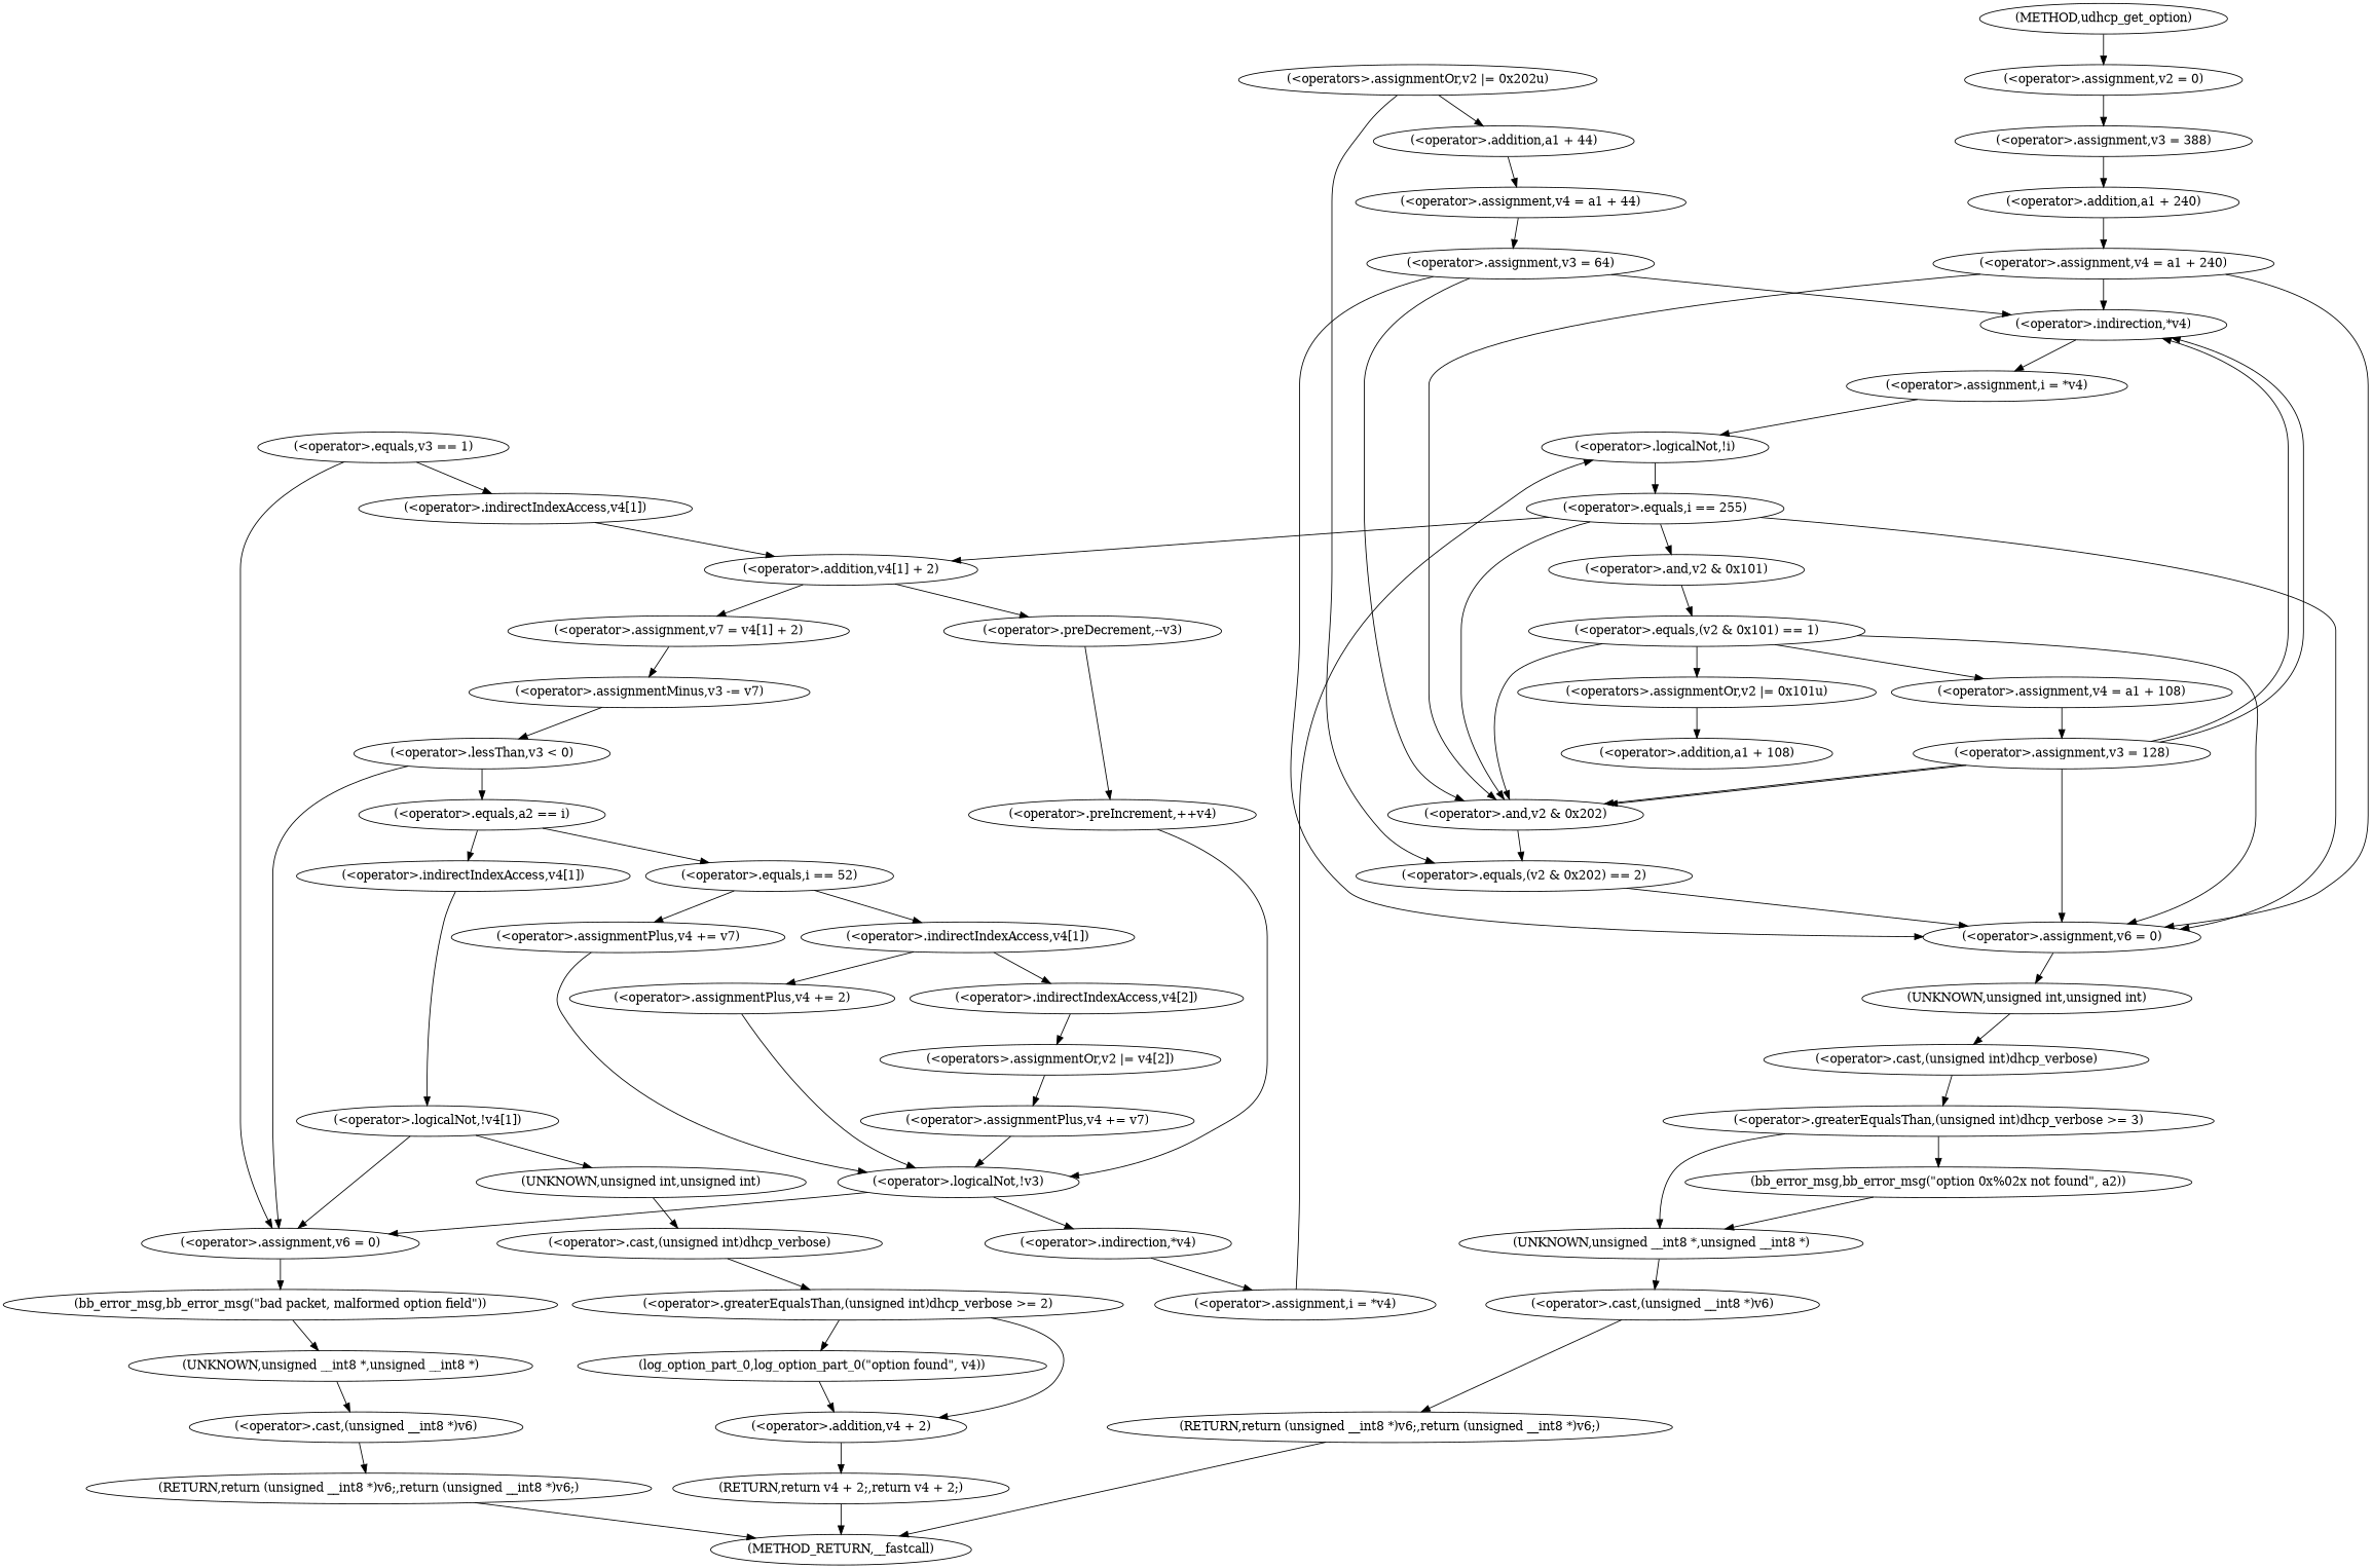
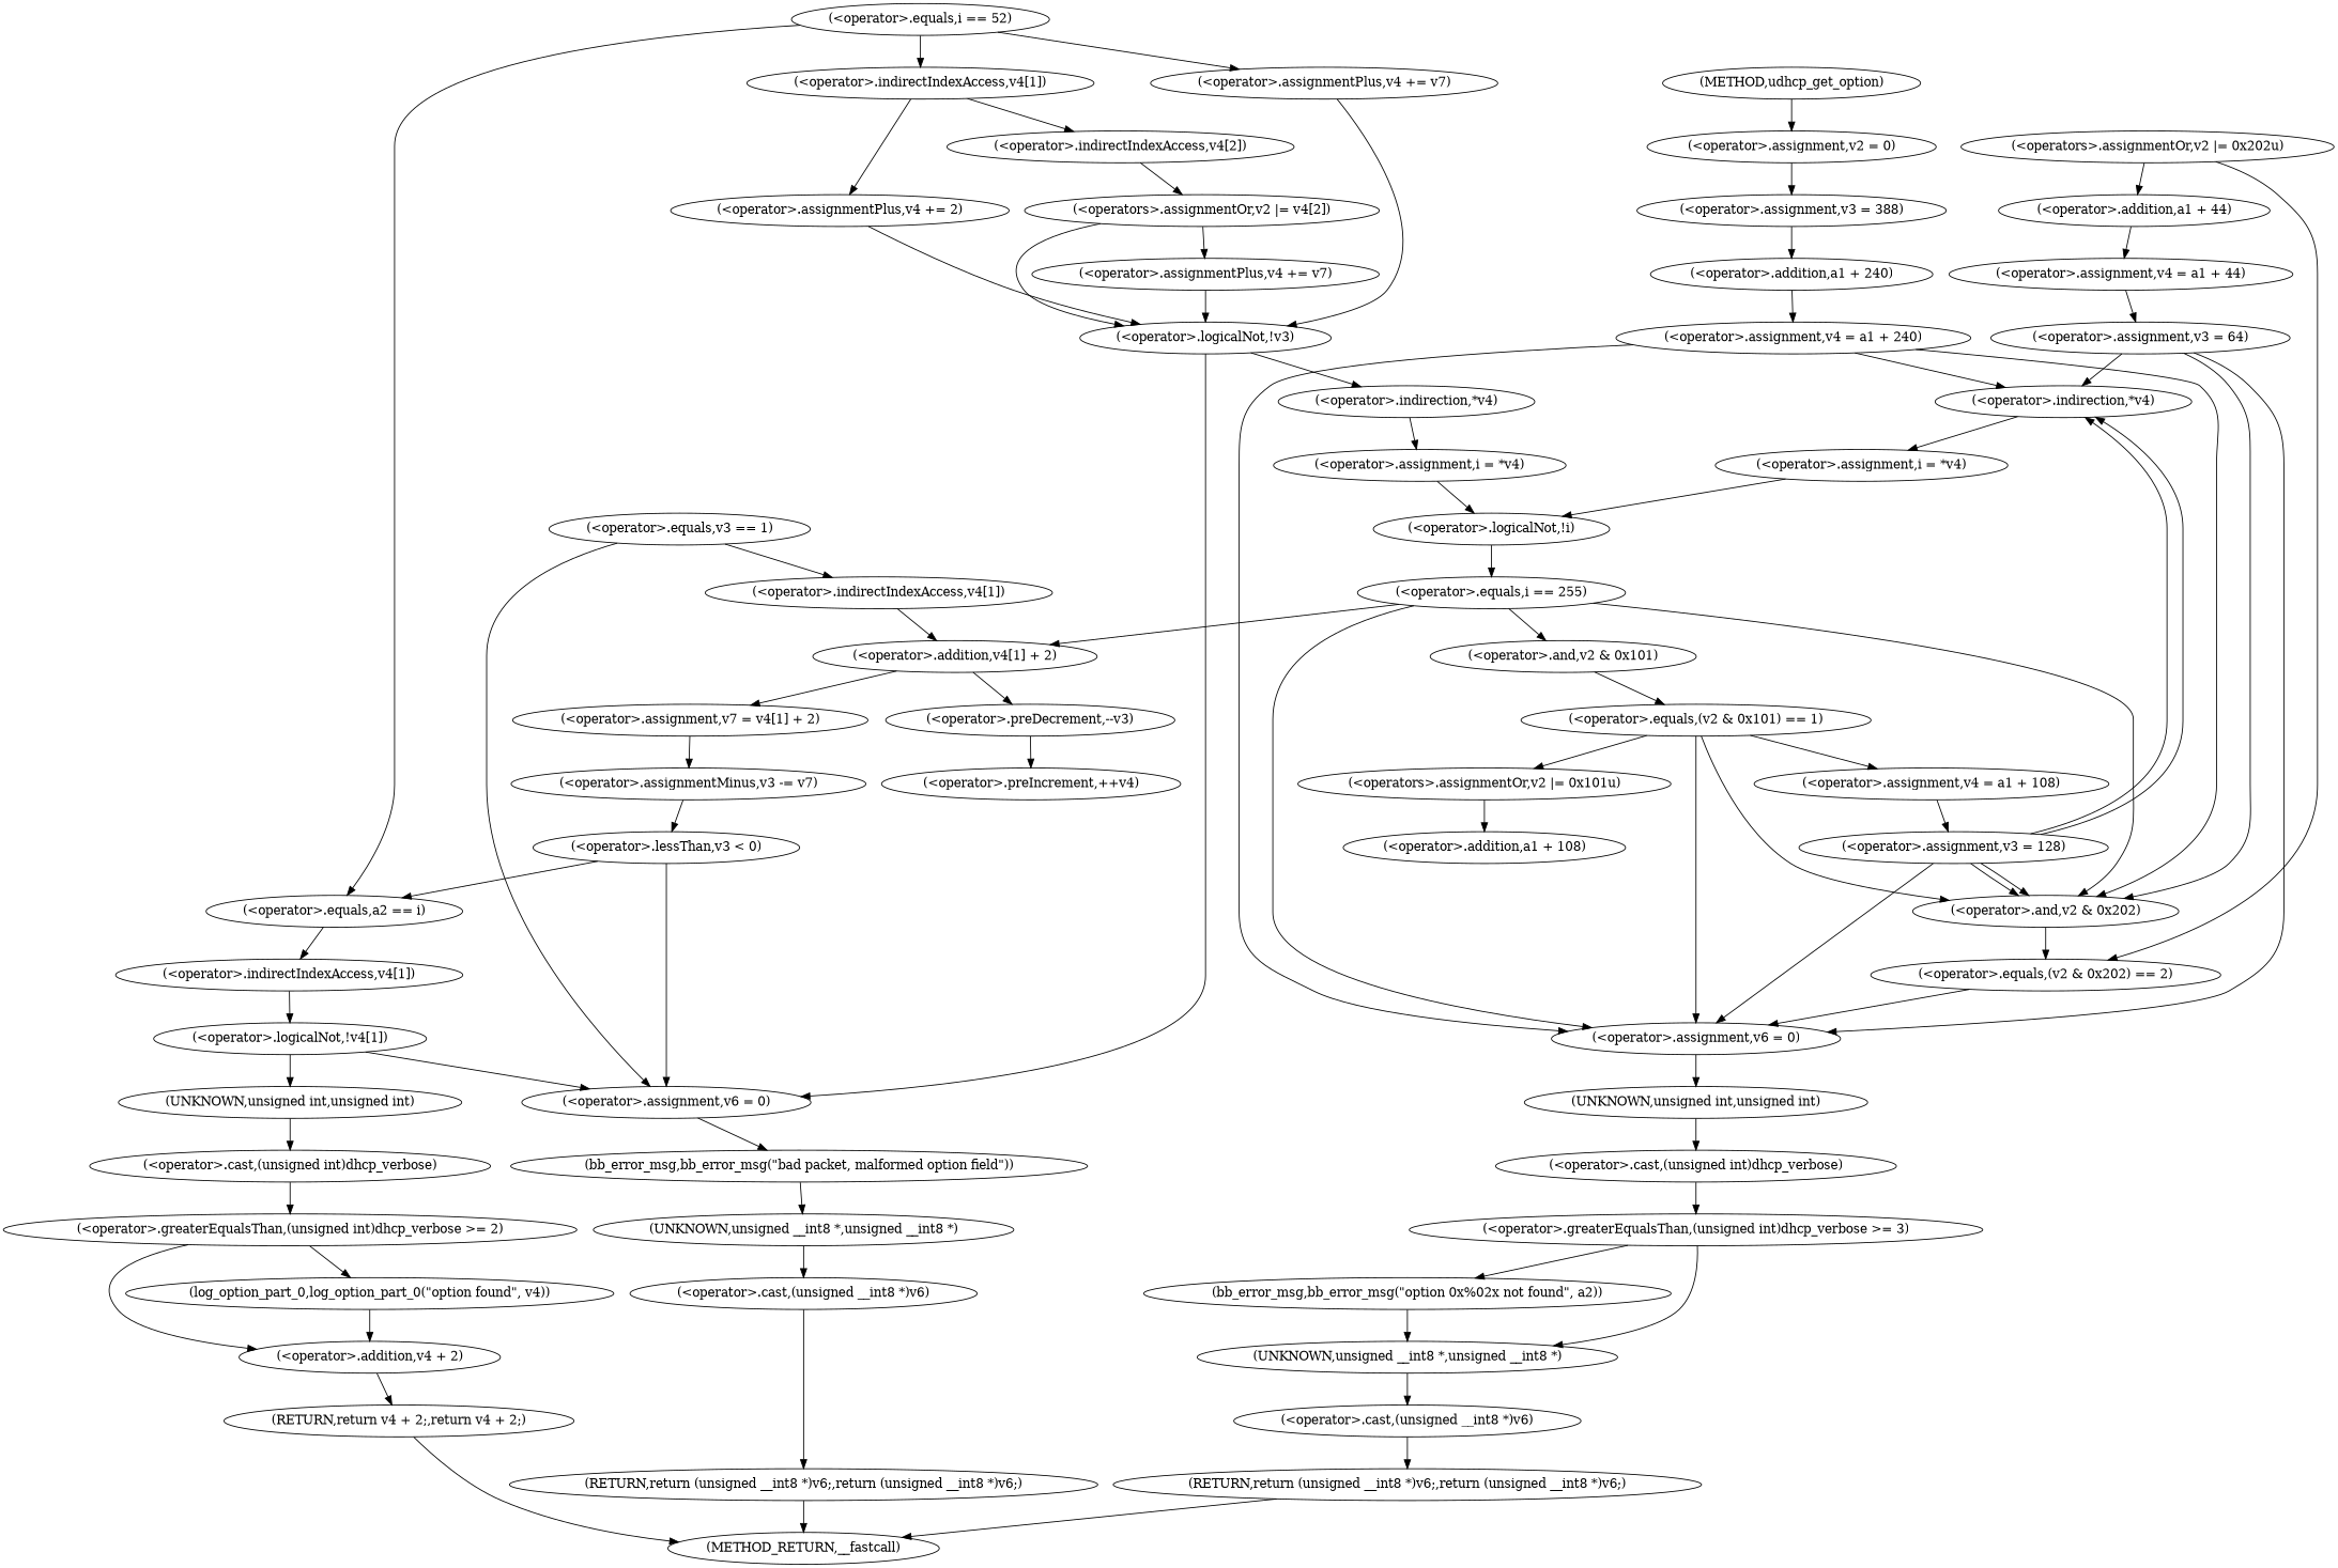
  digraph {
    n1 [label="(<operator>.assignment,v2 = 0)"]
    n2 [label="(<operator>.assignment,v3 = 388)"]
    n3 [label="(<operator>.addition,a1 + 240)"]
    n4 [label="(<operator>.assignment,v4 = a1 + 240)"]
    n5 [label="(<operator>.indirection,*v4)"]
    n6 [label="(<operator>.and,v2 & 0x202)"]
    n7 [label="(<operator>.assignment,v6 = 0)"]
    n8 [label="(<operator>.assignment,i = *v4)"]
    n9 [label="(<operator>.equals,(v2 & 0x202) == 2)"]
    n10 [label="(UNKNOWN,unsigned int,unsigned int)"]
    n11 [label="(<operator>.logicalNot,!i)"]
    n12 [label="(<operator>.equals,i == 255)"]
    n13 [label="(<operator>.assignment,i = *v4)"]
    n14 [label="(<operator>.indirection,*v4)"]
    n15 [label="(<operator>.preDecrement,--v3)"]
    n16 [label="(<operator>.preIncrement,++v4)"]
    n17 [label="(<operator>.and,v2 & 0x101)"]
    n18 [label="(<operator>.addition,v4[1] + 2)"]
    n19 [label="(<operator>.logicalNot,!v3)"]
    n20 [label="(<operator>.assignment,v6 = 0)"]
    n21 [label="(<operator>.equals,v3 == 1)"]
    n22 [label="(<operator>.indirectIndexAccess,v4[1])"]
    n23 [label="(<operator>.equals,(v2 & 0x101) == 1)"]
    n24 [label="(bb_error_msg,bb_error_msg(\"bad packet, malformed option field\"))"]
    n25 [label="(<operator>.assignment,v7 = v4[1] + 2)"]
    n26 [label="(<operator>.assignmentMinus,v3 -= v7)"]
    n27 [label="(<operator>.lessThan,v3 < 0)"]
    n28 [label="(<operator>.equals,a2 == i)"]
    n29 [label="(<operator>.indirectIndexAccess,v4[1])"]
    n30 [label="(<operator>.equals,i == 52)"]
    n31 [label="(<operator>.logicalNot,!v4[1])"]
    n32 [label="(<operator>.indirectIndexAccess,v4[1])"]
    n33 [label="(<operator>.assignmentPlus,v4 += v7)"]
    n34 [label="(UNKNOWN,unsigned int,unsigned int)"]
    n35 [label="(<operator>.cast,(unsigned int)dhcp_verbose)"]
    n36 [label="(UNKNOWN,unsigned __int8 *,unsigned __int8 *)"]
    n37 [label="(<operator>.cast,(unsigned __int8 *)v6)"]
    n38 [label="(RETURN,return (unsigned __int8 *)v6;,return (unsigned __int8 *)v6;)"]
    n39 [label="(METHOD_RETURN,__fastcall)"]
    n40 [label="(<operator>.greaterEqualsThan,(unsigned int)dhcp_verbose >= 2)"]
    n41 [label="(log_option_part_0,log_option_part_0(\"option found\", v4))"]
    n42 [label="(<operator>.addition,v4 + 2)"]
    n43 [label="(RETURN,return v4 + 2;,return v4 + 2;)"]
    n44 [label="(<operator>.indirectIndexAccess,v4[2])"]
    n45 [label="(<operator>.assignmentPlus,v4 += 2)"]
    n46 [label="(<operators>.assignmentOr,v2 |= v4[2])"]
    n47 [label="(<operator>.assignmentPlus,v4 += v7)"]
    n48 [label="(<operators>.assignmentOr,v2 |= 0x101u)"]
    n49 [label="(<operator>.assignment,v4 = a1 + 108)"]
    n50 [label="(<operator>.addition,a1 + 108)"]
    n51 [label="(<operator>.assignment,v3 = 128)"]
    n52 [label="(<operators>.assignmentOr,v2 |= 0x202u)"]
    n53 [label="(<operator>.addition,a1 + 44)"]
    n54 [label="(<operator>.assignment,v4 = a1 + 44)"]
    n55 [label="(<operator>.assignment,v3 = 64)"]
    n56 [label="(<operator>.cast,(unsigned int)dhcp_verbose)"]
    n57 [label="(<operator>.greaterEqualsThan,(unsigned int)dhcp_verbose >= 3)"]
    n58 [label="(bb_error_msg,bb_error_msg(\"option 0x%02x not found\", a2))"]
    n59 [label="(UNKNOWN,unsigned __int8 *,unsigned __int8 *)"]
    n60 [label="(<operator>.cast,(unsigned __int8 *)v6)"]
    n61 [label="(RETURN,return (unsigned __int8 *)v6;,return (unsigned __int8 *)v6;)"]
    n62 [label="(METHOD,udhcp_get_option)"]
    n1 -> n2
    n2 -> n3
    n3 -> n4
    n4 -> n5
    n4 -> n6
    n4 -> n7
    n5 -> n8
    n6 -> n9
    n7 -> n10
    n8 -> n11
    n9 -> n7
    n10 -> n56
    n11 -> n12
    n12 -> n6
    n12 -> n7
    n12 -> n17
    n12 -> n18
    n13 -> n11
    n14 -> n13
    n15 -> n16
-   n16 -> n19
+   n46 -> n19
    n17 -> n23
    n18 -> n15
    n18 -> n25
    n19 -> n14
    n19 -> n20
    n20 -> n24
    n21 -> n20
    n21 -> n22
    n22 -> n18
    n23 -> n6
    n23 -> n7
    n23 -> n48
    n23 -> n49
    n24 -> n36
    n25 -> n26
    n26 -> n27
    n27 -> n20
    n27 -> n28
    n28 -> n29
-   n28 -> n30
+   n30 -> n28
    n29 -> n31
    n30 -> n32
    n30 -> n33
    n31 -> n20
    n31 -> n34
    n32 -> n44
    n32 -> n45
    n33 -> n19
    n34 -> n35
    n35 -> n40
    n36 -> n37
    n37 -> n38
    n38 -> n39
    n40 -> n41
    n40 -> n42
    n41 -> n42
    n42 -> n43
    n43 -> n39
    n44 -> n46
    n45 -> n19
    n46 -> n47
    n47 -> n19
    n48 -> n50
    n49 -> n51
    n51 -> n5
    n51 -> n5
    n51 -> n6
    n51 -> n6
    n51 -> n7
    n52 -> n9
    n52 -> n53
    n53 -> n54
    n54 -> n55
    n55 -> n5
    n55 -> n6
    n55 -> n7
    n56 -> n57
    n57 -> n58
    n57 -> n59
    n58 -> n59
    n59 -> n60
    n60 -> n61
    n61 -> n39
    n62 -> n1
  }
